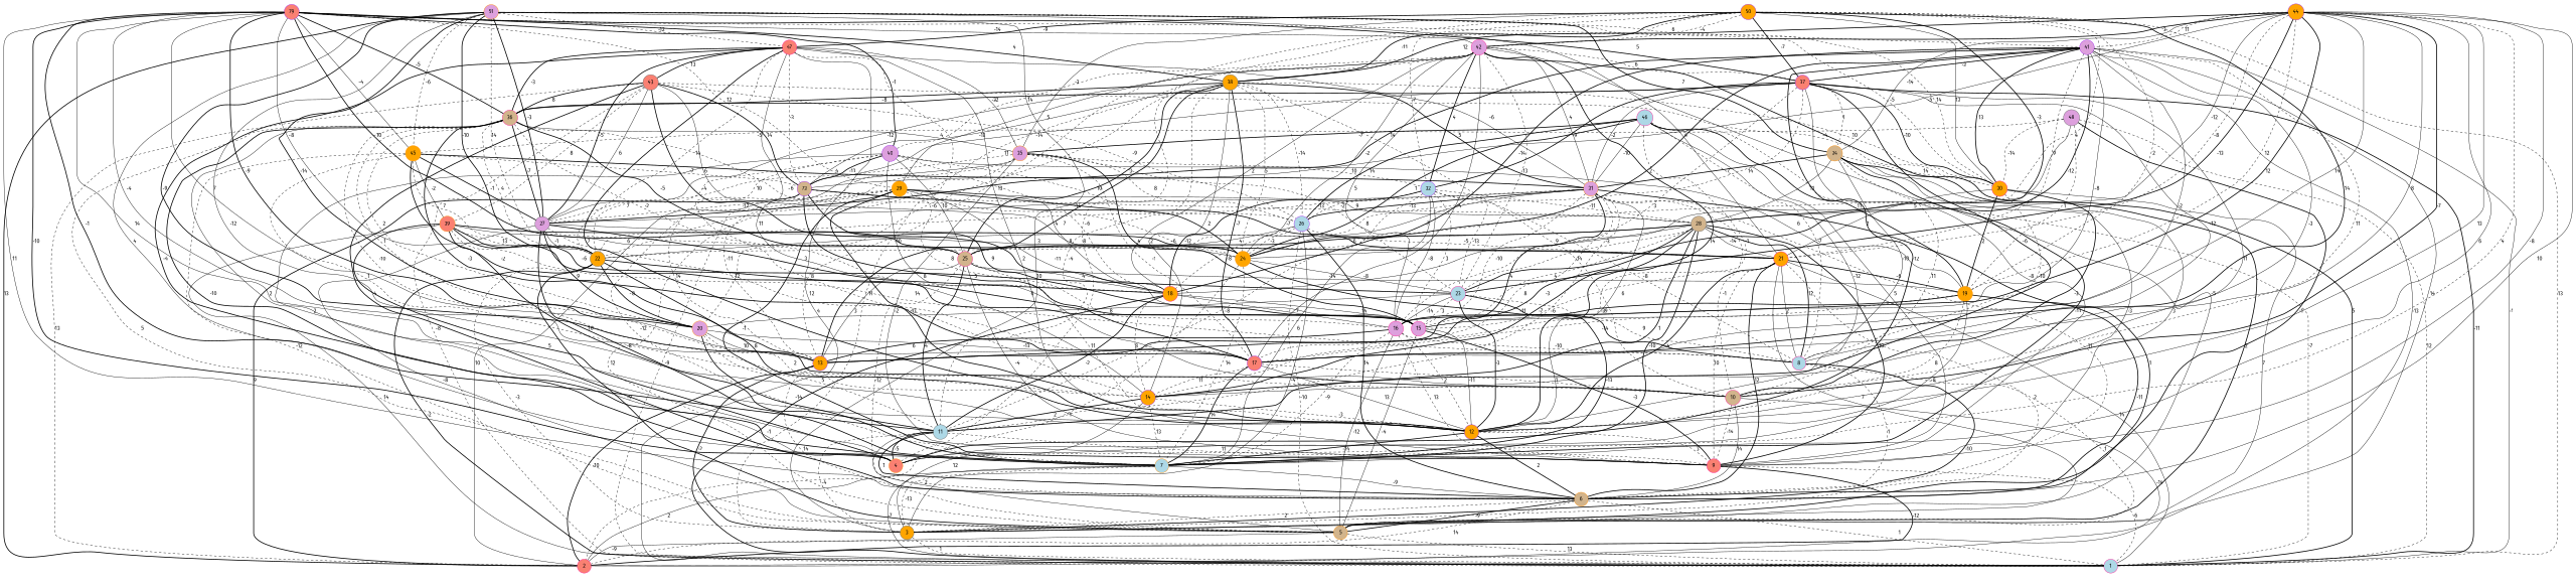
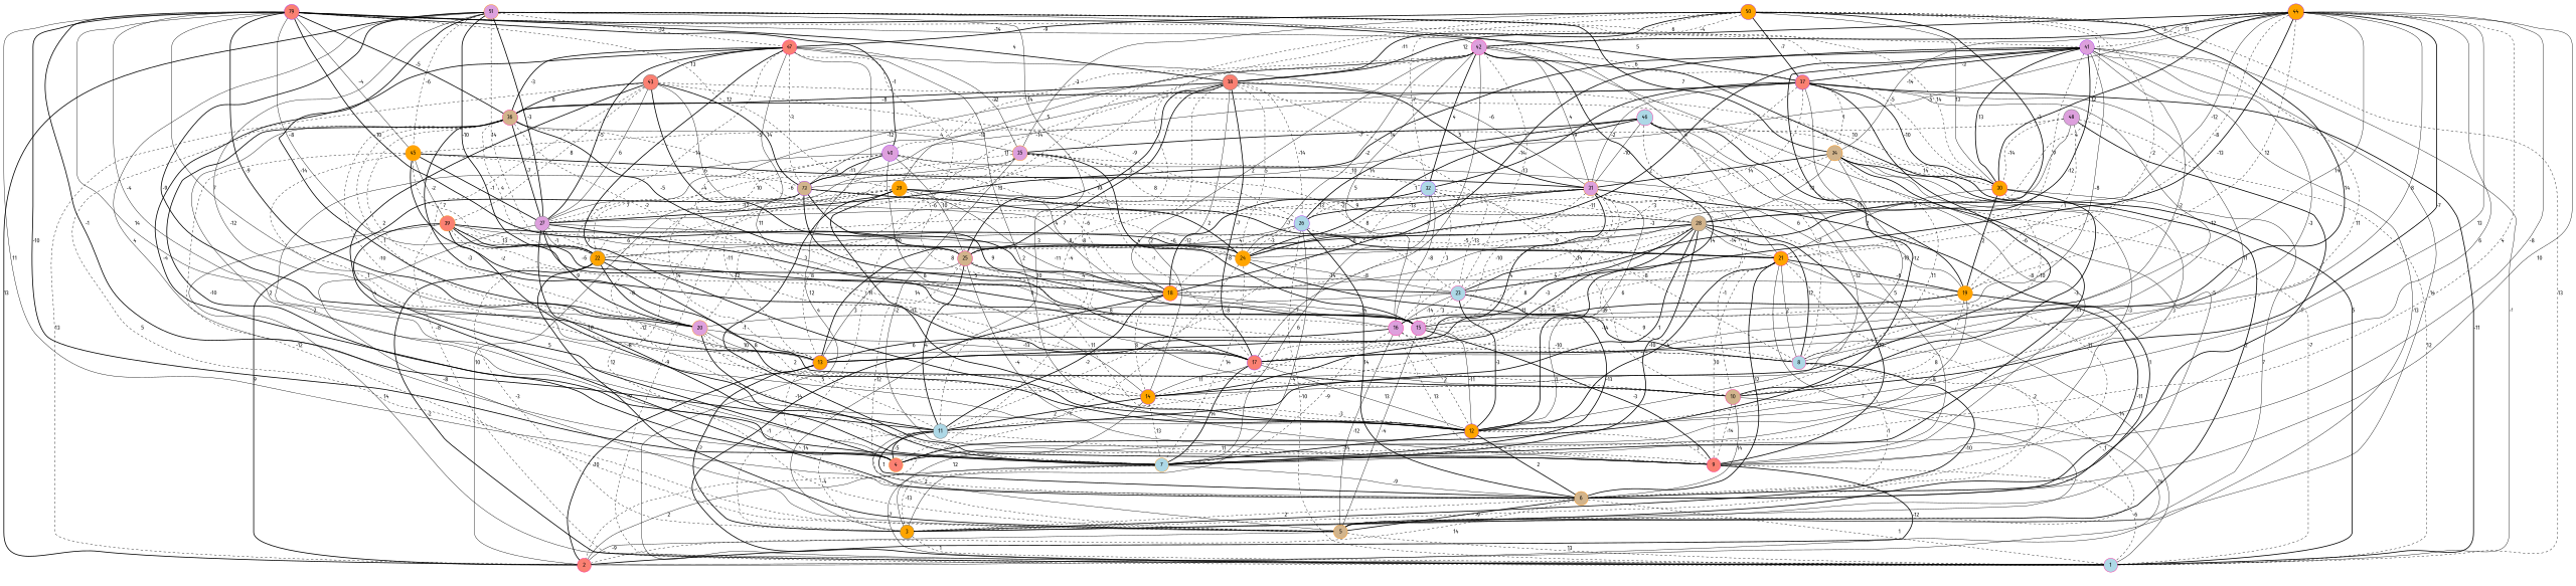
  graph {
    fontname="Fira Sans"
    node [color=deeppink fillcolor=orange fontname="Fira Sans" shape=circle style=filled]
    edge [fontname="Fira Sans" style=dashed]
    51 [color=darkorange fillcolor=plum]
    2 [fillcolor=salmon]
    3 [color=gray40]
    7 [color=darkorange fillcolor=lightblue]
    12 [color=purple]
    13 [color=purple]
    20 [color=darkorange fillcolor=plum]
    21
    22 [color=gray40]
    25 [fillcolor=tan]
    27 [color=gray40 fillcolor=plum]
    30
    34 [color=darkorange fillcolor=tan]
    41 [color=purple fillcolor=plum]
    45 [color=darkorange]
    47 [fillcolor=salmon]
    1 [fillcolor=lightblue]
    6 [color=darkorange fillcolor=tan]
    9 [fillcolor=salmon]
    5 [color=darkorange fillcolor=tan]
    17 [color=purple fillcolor=salmon]
    11 [color=gray40 fillcolor=lightblue]
    10 [fillcolor=tan]
    19 [color=darkorange]
    8 [fillcolor=lightblue]
    15 [fillcolor=plum]
    18
    24 [color=darkorange]
    4 [color=darkorange fillcolor=salmon]
    28 [color=gray40 fillcolor=tan]
    31 [color=darkorange fillcolor=plum]
    37 [color=purple fillcolor=salmon]
    14 [color=purple]
    23 [fillcolor=lightblue]
    n35 [color=purple fillcolor=tan label=73]
    39 [color=darkorange fillcolor=salmon]
    46 [fillcolor=lightblue]
    35 [color=darkorange fillcolor=plum]
    26 [color=purple fillcolor=lightblue]
    36 [fillcolor=tan]
    43 [color=gray40 fillcolor=salmon]
    16 [fillcolor=plum]
    32 [color=purple fillcolor=lightblue]
    50 [color=purple]
-   38 [color=gray40]
+   38 [color=gray40 fillcolor=salmon]
    42 [fillcolor=plum]
    29 [color=darkorange]
    40 [color=purple fillcolor=plum]
    n49 [color=purple fillcolor=salmon label=79]
    48 [color=gray40 fillcolor=plum]
    44 [color=purple]
    51 -- 2 [label=13 style=bold]
    51 -- 3 [label=10 style=solid]
    51 -- 7 [label=4 style=solid]
    51 -- 12 [label=-12 style=solid]
    51 -- 13 [label=-9 style=bold]
    51 -- 20 [label=-14 style=bold]
    51 -- 21 [label=4 style=solid]
    51 -- 22 [label=-10 style=bold]
    51 -- 25 [label=14]
    51 -- 27 [label=-3 style=bold]
    51 -- 30 [label=14]
    51 -- 34 [label=7 style=bold]
    51 -- 41 [label=6]
    51 -- 45 [label=-6]
    51 -- 47 [label=-12]
    3 -- 1 [label=1]
    7 -- 2 [label=2 style=solid]
    7 -- 3 [label=-13]
    7 -- 1 [label=-7 style=solid]
    7 -- 6 [label=-9 style=solid]
    12 -- 7 [label=-14 style=bold]
    12 -- 6 [label=2 style=bold]
    12 -- 9 [label=3]
    13 -- 2 [label=-10 style=bold]
    13 -- 3 [label=-2 style=bold]
    13 -- 5 [label=14]
    20 -- 7 [label=-14 style=bold]
    20 -- 13 [label=10 style=solid]
    20 -- 17 [label=-13 style=solid]
    20 -- 11 [label=5]
    20 -- 10 [label=2]
    21 -- 3 [label=2]
    21 -- 12 [label=-4 style=bold]
    21 -- 1 [label=14 style=solid]
    21 -- 6 [label=12 style=bold]
    21 -- 9 [label=10]
    21 -- 5 [label=7 style=solid]
    21 -- 19 [label=-6 style=bold]
    21 -- 8 [label=2 style=solid]
    21 -- 15 [label=6]
    22 -- 3 [label=-3]
    22 -- 12 [label=8 style=bold]
    22 -- 20 [label=-8 style=bold]
    22 -- 1 [label=-2 style=bold]
    22 -- 5 [label=-9 style=bold]
    22 -- 15 [label=6 style=bold]
    25 -- 12 [label=11]
    25 -- 13 [label=3 style=solid]
    25 -- 6 [label=-12]
    25 -- 9 [label=-4 style=solid]
    25 -- 11 [label=4 style=bold]
    25 -- 19 [label=-14 style=solid]
    25 -- 18 [label=4 style=solid]
    27 -- 7 [label=8 style=bold]
    27 -- 20 [label=9 style=bold]
    27 -- 22 [label=-1 style=solid]
    27 -- 5 [label=-8 style=solid]
    27 -- 17 [label=12]
    27 -- 18 [label=3 style=bold]
    27 -- 24 [label=3 style=solid]
    30 -- 21 [label=2 style=solid]
    30 -- 5 [label=7 style=solid]
    30 -- 10 [label=-3 style=bold]
    30 -- 19 [label=2 style=bold]
    30 -- 8 [label=-10]
    34 -- 7 [label=-13 style=bold]
    34 -- 30 [label=14]
    34 -- 9 [label=3 style=solid]
    34 -- 5 [label=2 style=bold]
    34 -- 10 [label=11]
    34 -- 8 [label=-10 style=solid]
+   34 -- 18 [label=-3]
    34 -- 4 [label=-3 style=solid]
    34 -- 28 [label=11 style=solid]
    34 -- 31 [label=7 style=bold]
    41 -- 2 [label=-13 style=solid]
    41 -- 21 [label=9]
    41 -- 27 [label=14 style=bold]
    41 -- 30 [label=13 style=bold]
    41 -- 1 [label=-1 style=solid]
    41 -- 5 [label=14 style=solid]
    41 -- 17 [label=-2 style=solid]
    41 -- 10 [label=11]
    41 -- 15 [label=-8 style=solid]
    41 -- 18 [label=2 style=bold]
    41 -- 24 [label=-14 style=bold]
    41 -- 4 [label=-12 style=bold]
    41 -- 37 [label=-3 style=bold]
    41 -- 14 [label=-3 style=solid]
    41 -- 23 [label=-12 style=bold]
    45 -- 22 [label=7]
    45 -- 27 [label=-1 style=bold]
    45 -- 5 [label=-12]
    45 -- 17 [label=-2 style=bold]
    45 -- 31 [label=4 style=bold]
    45 -- 14 [label=1]
    45 -- n35 [label=-7]
    45 -- 39 [label=-2 style=solid]
    47 -- 3 [label=11]
    47 -- 7 [label=-4 style=bold]
    47 -- 12 [label=7 style=bold]
    47 -- 22 [label=14]
    47 -- 27 [label=-5 style=bold]
    47 -- 1 [label=4 style=solid]
    47 -- 9 [label=2 style=solid]
    47 -- 31 [label=-6 style=solid]
    47 -- 14 [label=11 style=solid]
    47 -- n35 [label=-3]
    47 -- 35 [label=-3 style=solid]
    47 -- 36 [label=-3 style=bold]
    47 -- 43 [label=13 style=bold]
    6 -- 2 [label=14]
    6 -- 3 [label=2]
    6 -- 1 [label=1]
    6 -- 5 [label=-9 style=bold]
    9 -- 2 [label=-12 style=bold]
    9 -- 1 [label=6]
    5 -- 2 [label=-9 style=solid]
    5 -- 1 [label=13]
    17 -- 7 [label=14 style=bold]
    17 -- 12 [label=13 style=solid]
    17 -- 10 [label=1]
-   17 -- 14 [label=11]
+   17 -- 14 [label=11 style=solid]
    11 -- 3 [label=-4]
    11 -- 6 [label=1 style=bold]
    11 -- 9 [label=11]
    11 -- 5 [label=2 style=solid]
    11 -- 4 [label=-5 style=bold]
    10 -- 2 [label=-14 style=solid]
    10 -- 6 [label=14 style=solid]
    10 -- 9 [label=-14]
    19 -- 12 [label=8]
    19 -- 6 [label=-11 style=bold]
    19 -- 17 [label=-14]
    19 -- 4 [label=-8 style=solid]
    19 -- 16 [label=-3 style=bold]
    8 -- 3 [label=-10 style=bold]
    8 -- 6 [label=1]
    8 -- 5 [label=1]
    15 -- 12 [label=-11 style=solid]
    15 -- 9 [label=-3 style=bold]
    15 -- 5 [label=-4 style=solid]
    18 -- 1 [label=-1 style=bold]
    18 -- 11 [label=-2 style=bold]
    18 -- 15 [label=14 style=solid]
    18 -- 14 [label=8]
    18 -- 16 [label=7 style=solid]
    24 -- 2 [label=1]
    24 -- 7 [label=14]
    24 -- 8 [label=-11 style=bold]
    24 -- 23 [label=-8 style=solid]
    28 -- 7 [label=-10 style=bold]
    28 -- 13 [label=-3 style=bold]
    28 -- 21 [label=-14 style=solid]
    28 -- 22 [label=-10 style=solid]
    28 -- 25 [label=-6 style=bold]
    28 -- 9 [label=10 style=bold]
    28 -- 11 [label=1 style=bold]
    28 -- 8 [label=12 style=bold]
    28 -- 15 [label=4]
    28 -- 24 [label=-3 style=solid]
    28 -- 14 [label=-7 style=bold]
    28 -- 23 [label=-14]
    31 -- 3 [label=1 style=bold]
    31 -- 12 [label=-9 style=solid]
    31 -- 13 [label=4 style=bold]
    31 -- 22 [label=4]
    31 -- 27 [label=-14 style=solid]
    31 -- 6 [label=11]
    31 -- 11 [label=-6]
    31 -- 10 [label=-1]
    31 -- 15 [label=-10]
    31 -- 24 [label=-7 style=solid]
    31 -- 14 [label=8]
    31 -- 26 [label=-13 style=bold]
    37 -- 12 [label=11 style=solid]
    37 -- 22 [label=14]
    37 -- 30 [label=-10 style=bold]
    37 -- 34 [label=1]
    37 -- 1 [label=-11 style=bold]
    37 -- 9 [label=-8 style=solid]
    37 -- 8 [label=-12 style=solid]
    37 -- 31 [label=-2 style=solid]
    37 -- 14 [label=-6 style=bold]
    37 -- n35 [label=-14 style=solid]
    37 -- 36 [label=-2 style=bold]
    37 -- 16 [label=3]
    37 -- 32 [label=-9 style=bold]
    14 -- 3 [label=12 style=solid]
    14 -- 7 [label=13]
    14 -- 12 [label=-3]
    14 -- 11 [label=2 style=bold]
    23 -- 7 [label=-13 style=bold]
    23 -- 12 [label=-3 style=bold]
    23 -- 20 [label=8 style=solid]
    23 -- 8 [label=9]
    23 -- 15 [label=3]
    23 -- 16 [label=-14 style=solid]
    n35 -- 2 [label=9 style=bold]
    n35 -- 13 [label=14]
    n35 -- 17 [label=5 style=bold]
    n35 -- 15 [label=9 style=bold]
    n35 -- 24 [label=2 style=bold]
    n35 -- 28 [label=-13]
    39 -- 21 [label=-6 style=bold]
    39 -- 22 [label=13]
    39 -- 25 [label=6 style=solid]
    39 -- 1 [label=14 style=solid]
    39 -- 11 [label=10 style=bold]
    39 -- 8 [label=14]
    39 -- 15 [label=12 style=bold]
    39 -- 4 [label=5 style=bold]
    39 -- 23 [label=-6 style=bold]
    46 -- 12 [label=-12 style=solid]
    46 -- 1 [label=-7]
    46 -- 9 [label=5 style=solid]
    46 -- 17 [label=-1]
    46 -- 19 [label=11 style=bold]
    46 -- 8 [label=-7]
    46 -- 24 [label=1 style=bold]
    46 -- 31 [label=-10 style=solid]
    46 -- 35 [label=-7 style=bold]
    46 -- 26 [label=14 style=bold]
    35 -- 2 [label=10 style=solid]
    35 -- 13 [label=-11]
    35 -- 27 [label=10]
    35 -- 1 [label=-9]
    35 -- 9 [label=-2 style=solid]
    35 -- 17 [label=-1]
    35 -- 15 [label=4 style=bold]
    35 -- 23 [label=8]
    35 -- 26 [label=8]
    35 -- 32 [label=10]
    26 -- 3 [label=-4 style=solid]
    26 -- 21 [label=-5]
    26 -- 25 [label=4 style=solid]
    26 -- 1 [label=-10]
    26 -- 6 [label=14 style=bold]
    26 -- 18 [label=-8]
    26 -- 24 [label=-3]
    36 -- 7 [label=2 style=solid]
    36 -- 13 [label=1]
    36 -- 20 [label=2]
    36 -- 22 [label=4]
    36 -- 25 [label=-5 style=bold]
    36 -- 27 [label=-7 style=bold]
    36 -- 5 [label=5]
    36 -- 10 [label=-3 style=bold]
    36 -- 18 [label=-2]
    36 -- 24 [label=-6]
    36 -- 4 [label=-10 style=bold]
    36 -- 14 [label=-10]
    36 -- 35 [label=4 style=solid]
    43 -- 2 [label=13]
    43 -- 27 [label=6 style=solid]
    43 -- 30 [label=-4]
    43 -- 1 [label=-8]
    43 -- 6 [label=4 style=bold]
    43 -- 18 [label=-4 style=bold]
    43 -- 24 [label=6 style=solid]
    43 -- n35 [label=14 style=bold]
    43 -- 39 [label=8]
    43 -- 26 [label=-9]
    43 -- 36 [label=8 style=bold]
    16 -- 7 [label=-9]
    16 -- 12 [label=2]
    16 -- 13 [label=6 style=bold]
    16 -- 9 [label=13]
    16 -- 5 [label=-12 style=solid]
    16 -- 8 [label=-10]
    32 -- 7 [label=6 style=solid]
    32 -- 11 [label=-8]
    32 -- 8 [label=-8]
    32 -- 15 [label=3]
    32 -- 18 [label=-12 style=bold]
    32 -- 28 [label=-11]
    32 -- 23 [label=-13]
    32 -- 26 [label=-2]
    32 -- 16 [label=-8 style=solid]
    50 -- 13 [label=13]
    50 -- 25 [label=4]
    50 -- 30 [label=13 style=solid]
    50 -- 47 [label=-9 style=bold]
    50 -- 1 [label=13]
    50 -- 17 [label=14 style=bold]
    50 -- 19 [label=2]
    50 -- 4 [label=8]
    50 -- 28 [label=-3 style=bold]
    50 -- 37 [label=-7 style=bold]
    50 -- 35 [label=-3 style=solid]
    50 -- 32 [label=-7]
    50 -- 38 [label=-11 style=bold]
    50 -- 42 [label=-4]
    38 -- 13 [label=7 style=bold]
    38 -- 20 [label=-6]
    38 -- 25 [label=3 style=bold]
    38 -- 30 [label=10]
    38 -- 17 [label=-7 style=bold]
    38 -- 11 [label=-4]
    38 -- 10 [label=9]
    38 -- 24 [label=5]
    38 -- 31 [label=5 style=bold]
    38 -- 14 [label=2 style=solid]
    38 -- n35 [label=-13 style=solid]
    38 -- 26 [label=-14]
    38 -- 36 [label=-8 style=bold]
    42 -- 3 [label=-5 style=solid]
    42 -- 12 [label=14 style=bold]
    42 -- 22 [label=11]
    42 -- 27 [label=-12 style=solid]
    42 -- 1 [label=5 style=bold]
    42 -- 17 [label=-4 style=solid]
    42 -- 18 [label=2 style=solid]
    42 -- 24 [label=-2 style=solid]
    42 -- 31 [label=4 style=solid]
    42 -- 37 [label=6]
    42 -- 23 [label=13]
    42 -- 16 [label=5 style=solid]
    42 -- 32 [label=4 style=bold]
    42 -- 29 [label=5 style=solid]
    42 -- 40 [label=14]
    29 -- 7 [label=-12]
    29 -- 12 [label=-13 style=bold]
    29 -- 21 [label=-7 style=bold]
    29 -- 27 [label=-12]
    29 -- 9 [label=-1 style=bold]
    29 -- 5 [label=12]
    29 -- 15 [label=-11 style=solid]
    29 -- 18 [label=8 style=solid]
    29 -- 28 [label=9 style=solid]
    29 -- 16 [label=8]
    40 -- 22 [label=7]
    40 -- 25 [label=10 style=solid]
    40 -- 10 [label=8 style=solid]
    40 -- 19 [label=6 style=solid]
    40 -- 18 [label=-6]
    40 -- 4 [label=2 style=solid]
    40 -- 14 [label=8]
    40 -- n35 [label=-13 style=bold]
    40 -- 26 [label=10]
    n49 -- 12 [label=14 style=solid]
    n49 -- 13 [label=-4 style=solid]
    n49 -- 20 [label=-9 style=bold]
    n49 -- 22 [label=-8 style=solid]
    n49 -- 30 [label=-5]
    n49 -- 45 [label=-4 style=solid]
    n49 -- 6 [label=11 style=solid]
    n49 -- 17 [label=7 style=solid]
    n49 -- 11 [label=-1 style=bold]
    n49 -- 24 [label=10 style=bold]
    n49 -- 4 [label=-10 style=bold]
    n49 -- 37 [label=5 style=bold]
    n49 -- 36 [label=-5 style=bold]
    n49 -- 38 [label=4 style=bold]
    n49 -- 42 [label=-14 style=solid]
    n49 -- 29 [label=12]
    n49 -- 40 [label=-1 style=bold]
    48 -- 30 [label=-14]
    48 -- 45 [label=-5]
    48 -- 1 [label=12]
    48 -- 6 [label=-1 style=bold]
    48 -- 19 [label=1]
    48 -- 18 [label=5 style=solid]
    44 -- 7 [label=6 style=solid]
    44 -- 12 [label=13 style=solid]
    44 -- 21 [label=-8]
-   44 -- 16 [label=12 style=bold]
+   44 -- 30 [label=12 style=bold]
    44 -- 34 [label=-14 style=solid]
    44 -- 41 [label=11]
    44 -- 6 [label=10 style=solid]
    44 -- 9 [label=-8 style=solid]
    44 -- 17 [label=8 style=solid]
    44 -- 10 [label=-7 style=bold]
    44 -- 19 [label=12]
    44 -- 15 [label=14 style=solid]
    44 -- 4 [label=4]
    44 -- 28 [label=-12 style=solid]
    44 -- 23 [label=-13 style=bold]
    44 -- n35 [label=-5 style=solid]
    44 -- 38 [label=12 style=bold]
    44 -- 42 [label=3 style=bold]
  }
